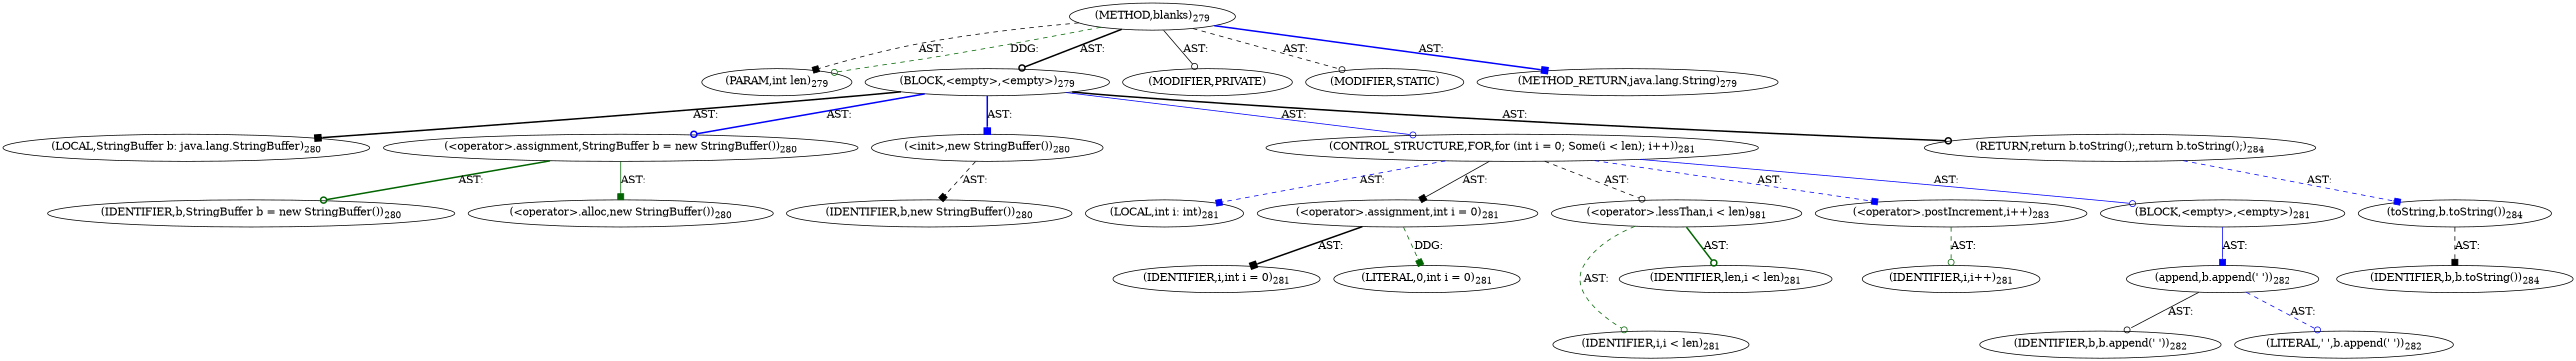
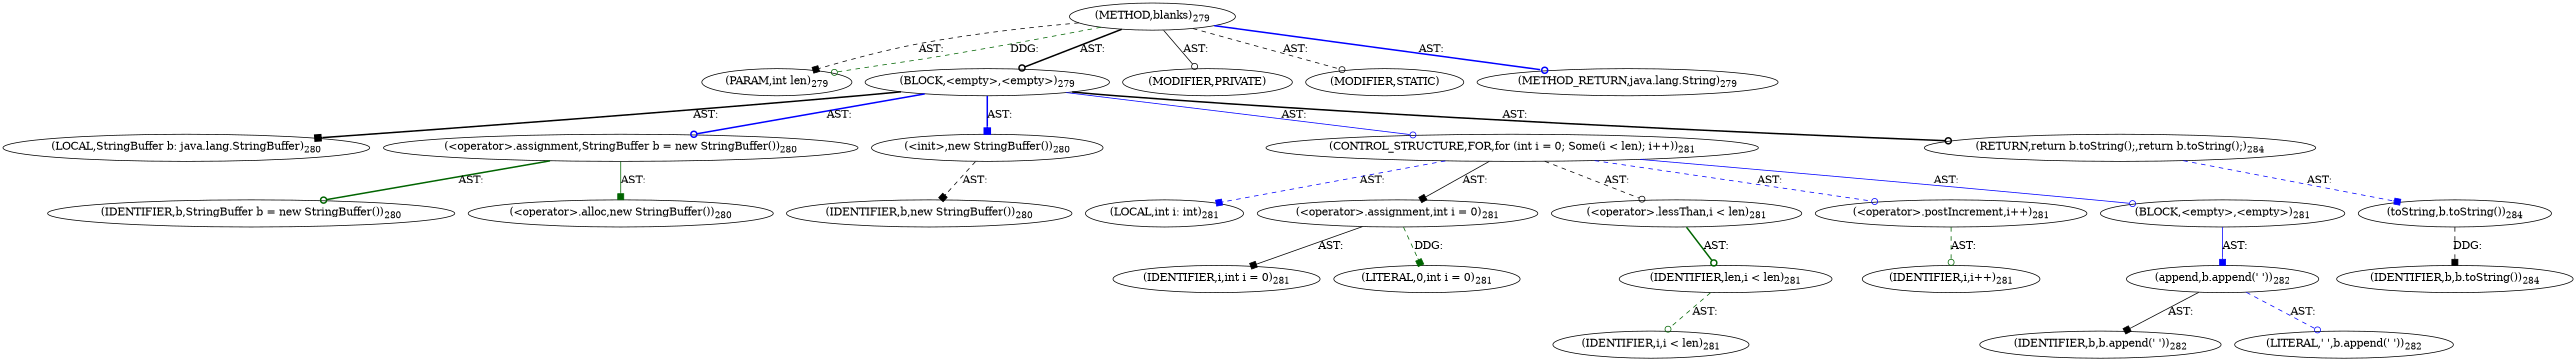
  digraph {
    fontname="DejaVu Serif"
    node [fontname="DejaVu Serif"]
    edge [arrowhead=odot color=black fontname="DejaVu Serif" style=dashed]
    n1 [label=<(METHOD,blanks)<SUB>279</SUB>>]
    n2 [label=<(PARAM,int len)<SUB>279</SUB>>]
    n3 [label=<(BLOCK,&lt;empty&gt;,&lt;empty&gt;)<SUB>279</SUB>>]
    n4 [label=<(MODIFIER,PRIVATE)>]
    n5 [label=<(MODIFIER,STATIC)>]
    n6 [label=<(METHOD_RETURN,java.lang.String)<SUB>279</SUB>>]
    n7 [label=<(LOCAL,StringBuffer b: java.lang.StringBuffer)<SUB>280</SUB>>]
    n8 [label=<(&lt;operator&gt;.assignment,StringBuffer b = new StringBuffer())<SUB>280</SUB>>]
    n9 [label=<(&lt;init&gt;,new StringBuffer())<SUB>280</SUB>>]
    n10 [label=<(CONTROL_STRUCTURE,FOR,for (int i = 0; Some(i &lt; len); i++))<SUB>281</SUB>>]
    n11 [label=<(RETURN,return b.toString();,return b.toString();)<SUB>284</SUB>>]
    n12 [label=<(IDENTIFIER,b,StringBuffer b = new StringBuffer())<SUB>280</SUB>>]
    n13 [label=<(&lt;operator&gt;.alloc,new StringBuffer())<SUB>280</SUB>>]
    n14 [label=<(IDENTIFIER,b,new StringBuffer())<SUB>280</SUB>>]
    n15 [label=<(LOCAL,int i: int)<SUB>281</SUB>>]
    n16 [label=<(&lt;operator&gt;.assignment,int i = 0)<SUB>281</SUB>>]
-   n17 [label=<(&lt;operator&gt;.lessThan,i &lt; len)<SUB>981</SUB>>]
-   n18 [label=<(&lt;operator&gt;.postIncrement,i++)<SUB>283</SUB>>]
+   n17 [label=<(&lt;operator&gt;.lessThan,i &lt; len)<SUB>281</SUB>>]
+   n18 [label=<(&lt;operator&gt;.postIncrement,i++)<SUB>281</SUB>>]
    n19 [label=<(BLOCK,&lt;empty&gt;,&lt;empty&gt;)<SUB>281</SUB>>]
    n20 [label=<(toString,b.toString())<SUB>284</SUB>>]
    n21 [label=<(IDENTIFIER,i,int i = 0)<SUB>281</SUB>>]
    n22 [label=<(LITERAL,0,int i = 0)<SUB>281</SUB>>]
    n23 [label=<(IDENTIFIER,i,i &lt; len)<SUB>281</SUB>>]
    n24 [label=<(IDENTIFIER,len,i &lt; len)<SUB>281</SUB>>]
    n25 [label=<(IDENTIFIER,i,i++)<SUB>281</SUB>>]
    n26 [label=<(append,b.append(' '))<SUB>282</SUB>>]
    n27 [label=<(IDENTIFIER,b,b.append(' '))<SUB>282</SUB>>]
    n28 [label=<(LITERAL,' ',b.append(' '))<SUB>282</SUB>>]
    n29 [label=<(IDENTIFIER,b,b.toString())<SUB>284</SUB>>]
    n1 -> n2 [arrowhead=box label="AST: "]
    n1 -> n2 [color=darkgreen label="DDG: "]
    n1 -> n3 [label="AST: " style=bold]
    n1 -> n4 [label="AST: " style=solid]
    n1 -> n5 [label="AST: "]
-   n1 -> n6 [arrowhead=box color=blue label="AST: " style=bold]
+   n1 -> n6 [color=blue label="AST: " style=bold]
    n3 -> n7 [arrowhead=box label="AST: " style=bold]
    n3 -> n8 [color=blue label="AST: " style=bold]
    n3 -> n9 [arrowhead=box color=blue label="AST: " style=bold]
    n3 -> n10 [color=blue label="AST: " style=solid]
    n3 -> n11 [label="AST: " style=bold]
    n8 -> n12 [color=darkgreen label="AST: " style=bold]
    n8 -> n13 [arrowhead=box color=darkgreen label="AST: " style=solid]
    n9 -> n14 [arrowhead=box label="AST: "]
    n10 -> n15 [arrowhead=box color=blue label="AST: "]
    n10 -> n16 [arrowhead=box label="AST: " style=solid]
    n10 -> n17 [label="AST: "]
-   n10 -> n18 [arrowhead=box color=blue label="AST: "]
+   n10 -> n18 [color=blue label="AST: "]
    n10 -> n19 [color=blue label="AST: " style=solid]
    n11 -> n20 [arrowhead=box color=blue label="AST: "]
-   n16 -> n21 [arrowhead=box label="AST: " style=bold]
+   n16 -> n21 [arrowhead=box label="AST: " style=solid]
    n16 -> n22 [arrowhead=box color=darkgreen label="DDG: "]
-   n17 -> n23 [color=darkgreen label="AST: "]
+   n24 -> n23 [color=darkgreen label="AST: "]
    n17 -> n24 [color=darkgreen label="AST: " style=bold]
    n18 -> n25 [color=darkgreen label="AST: "]
    n19 -> n26 [arrowhead=box color=blue label="AST: " style=solid]
-   n20 -> n29 [arrowhead=box label="AST: "]
-   n26 -> n27 [label="AST: " style=solid]
+   n20 -> n29 [arrowhead=box label="DDG: "]
+   n26 -> n27 [arrowhead=box label="AST: " style=solid]
    n26 -> n28 [color=blue label="AST: "]
  }
